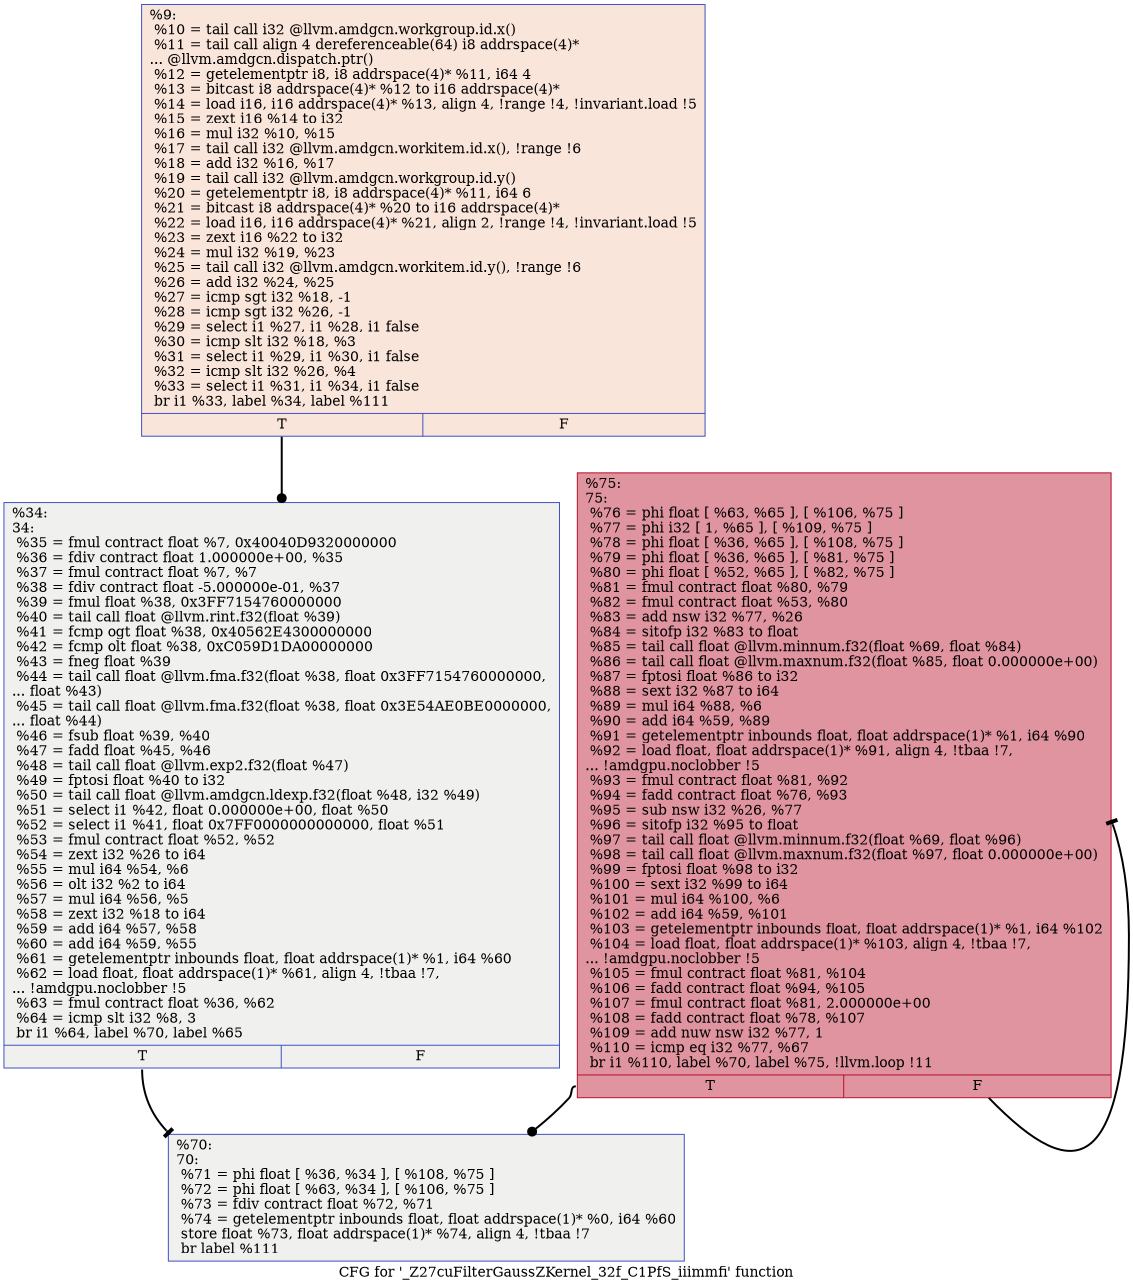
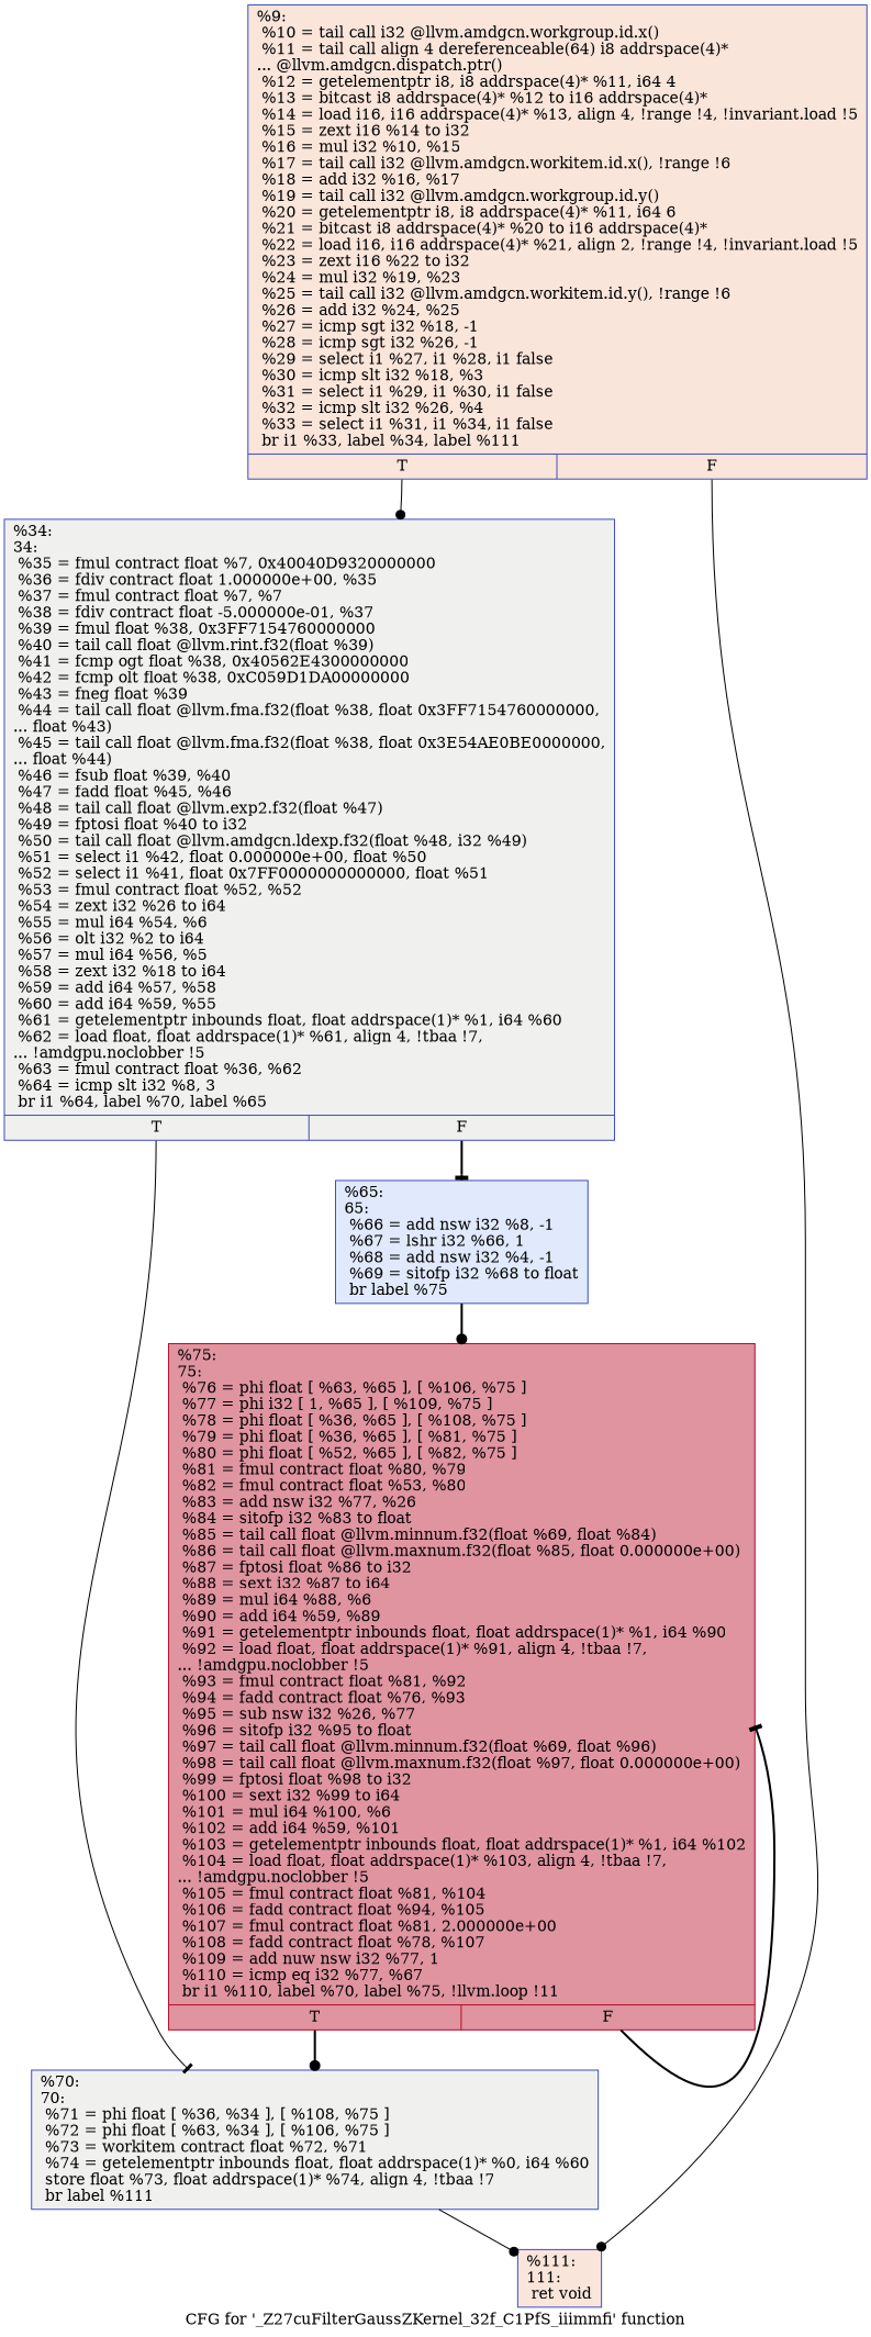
  digraph {
    fontname="DejaVu Serif"
    label="CFG for '_Z27cuFilterGaussZKernel_32f_C1PfS_iiimmfi' function"
    node [color="#3d50c3ff" fillcolor="#f4c5ad70" fontname="DejaVu Serif" shape=record style=filled]
    edge [arrowhead=dot fontname="DejaVu Serif" style=bold tailport=s0]
    n1 [label="{%9:\l  %10 = tail call i32 @llvm.amdgcn.workgroup.id.x()\l  %11 = tail call align 4 dereferenceable(64) i8 addrspace(4)*\l... @llvm.amdgcn.dispatch.ptr()\l  %12 = getelementptr i8, i8 addrspace(4)* %11, i64 4\l  %13 = bitcast i8 addrspace(4)* %12 to i16 addrspace(4)*\l  %14 = load i16, i16 addrspace(4)* %13, align 4, !range !4, !invariant.load !5\l  %15 = zext i16 %14 to i32\l  %16 = mul i32 %10, %15\l  %17 = tail call i32 @llvm.amdgcn.workitem.id.x(), !range !6\l  %18 = add i32 %16, %17\l  %19 = tail call i32 @llvm.amdgcn.workgroup.id.y()\l  %20 = getelementptr i8, i8 addrspace(4)* %11, i64 6\l  %21 = bitcast i8 addrspace(4)* %20 to i16 addrspace(4)*\l  %22 = load i16, i16 addrspace(4)* %21, align 2, !range !4, !invariant.load !5\l  %23 = zext i16 %22 to i32\l  %24 = mul i32 %19, %23\l  %25 = tail call i32 @llvm.amdgcn.workitem.id.y(), !range !6\l  %26 = add i32 %24, %25\l  %27 = icmp sgt i32 %18, -1\l  %28 = icmp sgt i32 %26, -1\l  %29 = select i1 %27, i1 %28, i1 false\l  %30 = icmp slt i32 %18, %3\l  %31 = select i1 %29, i1 %30, i1 false\l  %32 = icmp slt i32 %26, %4\l  %33 = select i1 %31, i1 %34, i1 false\l  br i1 %33, label %34, label %111\l|{<s0>T|<s1>F}}"]
    n2 [fillcolor="#dedcdb70" label="{%34:\l34:                                               \l  %35 = fmul contract float %7, 0x40040D9320000000\l  %36 = fdiv contract float 1.000000e+00, %35\l  %37 = fmul contract float %7, %7\l  %38 = fdiv contract float -5.000000e-01, %37\l  %39 = fmul float %38, 0x3FF7154760000000\l  %40 = tail call float @llvm.rint.f32(float %39)\l  %41 = fcmp ogt float %38, 0x40562E4300000000\l  %42 = fcmp olt float %38, 0xC059D1DA00000000\l  %43 = fneg float %39\l  %44 = tail call float @llvm.fma.f32(float %38, float 0x3FF7154760000000,\l... float %43)\l  %45 = tail call float @llvm.fma.f32(float %38, float 0x3E54AE0BE0000000,\l... float %44)\l  %46 = fsub float %39, %40\l  %47 = fadd float %45, %46\l  %48 = tail call float @llvm.exp2.f32(float %47)\l  %49 = fptosi float %40 to i32\l  %50 = tail call float @llvm.amdgcn.ldexp.f32(float %48, i32 %49)\l  %51 = select i1 %42, float 0.000000e+00, float %50\l  %52 = select i1 %41, float 0x7FF0000000000000, float %51\l  %53 = fmul contract float %52, %52\l  %54 = zext i32 %26 to i64\l  %55 = mul i64 %54, %6\l  %56 = olt i32 %2 to i64\l  %57 = mul i64 %56, %5\l  %58 = zext i32 %18 to i64\l  %59 = add i64 %57, %58\l  %60 = add i64 %59, %55\l  %61 = getelementptr inbounds float, float addrspace(1)* %1, i64 %60\l  %62 = load float, float addrspace(1)* %61, align 4, !tbaa !7,\l... !amdgpu.noclobber !5\l  %63 = fmul contract float %36, %62\l  %64 = icmp slt i32 %8, 3\l  br i1 %64, label %70, label %65\l|{<s0>T|<s1>F}}"]
-   n4 [fillcolor="#dedcdb70" label="{%70:\l70:                                               \l  %71 = phi float [ %36, %34 ], [ %108, %75 ]\l  %72 = phi float [ %63, %34 ], [ %106, %75 ]\l  %73 = fdiv contract float %72, %71\l  %74 = getelementptr inbounds float, float addrspace(1)* %0, i64 %60\l  store float %73, float addrspace(1)* %74, align 4, !tbaa !7\l  br label %111\l}"]
+   n3 [label="{%111:\l111:                                              \l  ret void\l}"]
+   n4 [fillcolor="#dedcdb70" label="{%70:\l70:                                               \l  %71 = phi float [ %36, %34 ], [ %108, %75 ]\l  %72 = phi float [ %63, %34 ], [ %106, %75 ]\l  %73 = workitem contract float %72, %71\l  %74 = getelementptr inbounds float, float addrspace(1)* %0, i64 %60\l  store float %73, float addrspace(1)* %74, align 4, !tbaa !7\l  br label %111\l}"]
+   n5 [fillcolor="#b9d0f970" label="{%65:\l65:                                               \l  %66 = add nsw i32 %8, -1\l  %67 = lshr i32 %66, 1\l  %68 = add nsw i32 %4, -1\l  %69 = sitofp i32 %68 to float\l  br label %75\l}"]
    n6 [color="#b70d28ff" fillcolor="#b70d2870" label="{%75:\l75:                                               \l  %76 = phi float [ %63, %65 ], [ %106, %75 ]\l  %77 = phi i32 [ 1, %65 ], [ %109, %75 ]\l  %78 = phi float [ %36, %65 ], [ %108, %75 ]\l  %79 = phi float [ %36, %65 ], [ %81, %75 ]\l  %80 = phi float [ %52, %65 ], [ %82, %75 ]\l  %81 = fmul contract float %80, %79\l  %82 = fmul contract float %53, %80\l  %83 = add nsw i32 %77, %26\l  %84 = sitofp i32 %83 to float\l  %85 = tail call float @llvm.minnum.f32(float %69, float %84)\l  %86 = tail call float @llvm.maxnum.f32(float %85, float 0.000000e+00)\l  %87 = fptosi float %86 to i32\l  %88 = sext i32 %87 to i64\l  %89 = mul i64 %88, %6\l  %90 = add i64 %59, %89\l  %91 = getelementptr inbounds float, float addrspace(1)* %1, i64 %90\l  %92 = load float, float addrspace(1)* %91, align 4, !tbaa !7,\l... !amdgpu.noclobber !5\l  %93 = fmul contract float %81, %92\l  %94 = fadd contract float %76, %93\l  %95 = sub nsw i32 %26, %77\l  %96 = sitofp i32 %95 to float\l  %97 = tail call float @llvm.minnum.f32(float %69, float %96)\l  %98 = tail call float @llvm.maxnum.f32(float %97, float 0.000000e+00)\l  %99 = fptosi float %98 to i32\l  %100 = sext i32 %99 to i64\l  %101 = mul i64 %100, %6\l  %102 = add i64 %59, %101\l  %103 = getelementptr inbounds float, float addrspace(1)* %1, i64 %102\l  %104 = load float, float addrspace(1)* %103, align 4, !tbaa !7,\l... !amdgpu.noclobber !5\l  %105 = fmul contract float %81, %104\l  %106 = fadd contract float %94, %105\l  %107 = fmul contract float %81, 2.000000e+00\l  %108 = fadd contract float %78, %107\l  %109 = add nuw nsw i32 %77, 1\l  %110 = icmp eq i32 %77, %67\l  br i1 %110, label %70, label %75, !llvm.loop !11\l|{<s0>T|<s1>F}}"]
-   n1 -> n2
-   n2 -> n4 [arrowhead=tee]
+   n1 -> n2 [style=solid]
+   n1 -> n3 [style=solid tailport=s1]
+   n2 -> n4 [arrowhead=tee style=solid]
+   n2 -> n5 [arrowhead=tee tailport=s1]
+   n4 -> n3 [style=solid]
+   n5 -> n6
    n6 -> n4
    n6 -> n6 [arrowhead=tee tailport=s1]
  }
